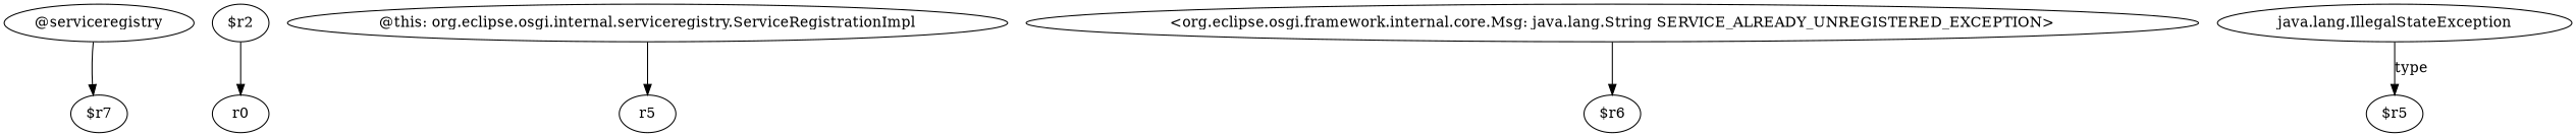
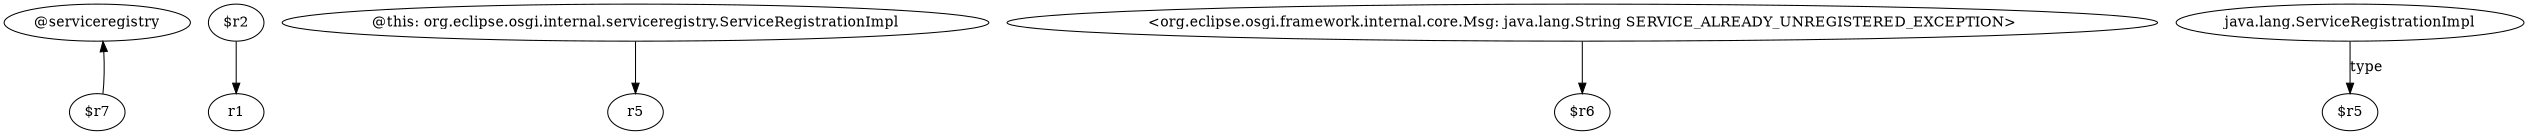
  digraph {
    n1 [label="@serviceregistry"]
    n2 [label="$r7"]
    n3 [label="$r2"]
-   n4 [label=r0]
+   n4 [label=r1]
    n5 [label="@this: org.eclipse.osgi.internal.serviceregistry.ServiceRegistrationImpl"]
    n6 [label=r5]
    n7 [label="<org.eclipse.osgi.framework.internal.core.Msg: java.lang.String SERVICE_ALREADY_UNREGISTERED_EXCEPTION>"]
    n8 [label="$r6"]
-   n9 [label="java.lang.IllegalStateException"]
+   n9 [label="java.lang.ServiceRegistrationImpl"]
    n10 [label="$r5"]
-   n1 -> n2
+   n2 -> n1
    n3 -> n4
    n5 -> n6
    n7 -> n8
    n9 -> n10 [label=type]
  }
